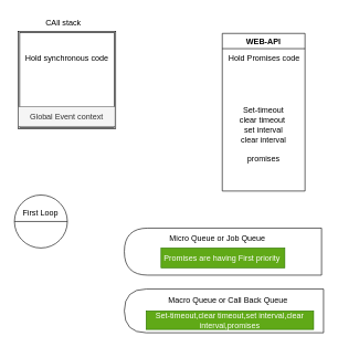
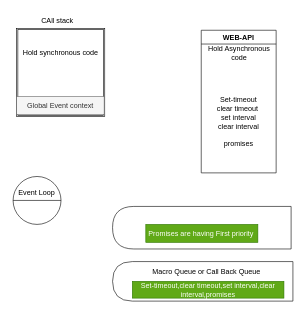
  <mxCell id="0" />
  <mxCell id="1" parent="0" />
  <mxCell id="2" value="" style="shape=ext;double=1;whiteSpace=wrap;html=1;aspect=fixed;rotation=90;" vertex="1" parent="1"><mxGeometry x="27" y="47" width="147" height="147" as="geometry" /></mxCell>
  <mxCell id="3" value="CAll stack" style="text;strokeColor=none;align=center;fillColor=none;html=1;verticalAlign=middle;whiteSpace=wrap;rounded=0;" vertex="1" parent="1"><mxGeometry x="65" y="20" width="60" height="30" as="geometry" /></mxCell>
  <mxCell id="4" value="Global Event context" style="text;align=center;html=1;verticalAlign=middle;whiteSpace=wrap;rounded=0;fillColor=#f5f5f5;fontColor=#333333;strokeColor=#666666;" vertex="1" parent="1"><mxGeometry x="27" y="160.5" width="146" height="30" as="geometry" /></mxCell>
  <mxCell id="5" value="WEB-API" style="swimlane;strokeColor=default;" vertex="1" parent="1"><mxGeometry x="335" y="50" width="125" height="238" as="geometry" /></mxCell>
- <mxCell id="6" value="Hold Promises code" style="text;strokeColor=none;align=center;fillColor=none;html=1;verticalAlign=middle;whiteSpace=wrap;rounded=0;" vertex="1" parent="5"><mxGeometry x="2" y="25" width="123" height="26" as="geometry" /></mxCell>
+ <mxCell id="6" value="Hold Asynchronous code" style="text;strokeColor=none;align=center;fillColor=none;html=1;verticalAlign=middle;whiteSpace=wrap;rounded=0;" vertex="1" parent="5"><mxGeometry x="2" y="25" width="123" height="26" as="geometry" /></mxCell>
  <mxCell id="7" value="Set-timeout&lt;br&gt;clear timeout&amp;nbsp;&lt;br&gt;set interval&lt;br&gt;clear interval&lt;br&gt;&lt;br&gt;promises" style="text;strokeColor=none;align=center;fillColor=none;html=1;verticalAlign=middle;whiteSpace=wrap;rounded=0;" vertex="1" parent="5"><mxGeometry x="7" y="100" width="111" height="105" as="geometry" /></mxCell>
  <mxCell id="8" value="Hold synchronous code" style="text;strokeColor=none;align=center;fillColor=none;html=1;verticalAlign=middle;whiteSpace=wrap;rounded=0;" vertex="1" parent="1"><mxGeometry x="34.5" y="72" width="131" height="30" as="geometry" /></mxCell>
  <mxCell id="9" value="" style="shape=delay;whiteSpace=wrap;html=1;strokeColor=default;rotation=-180;" vertex="1" parent="1"><mxGeometry x="187" y="344" width="298" height="71" as="geometry" /></mxCell>
  <mxCell id="10" value="" style="shape=delay;whiteSpace=wrap;html=1;strokeColor=default;rotation=-180;" vertex="1" parent="1"><mxGeometry x="187" y="436" width="301" height="66" as="geometry" /></mxCell>
- <mxCell id="11" value="Micro Queue or Job Queue" style="text;strokeColor=none;align=center;fillColor=none;html=1;verticalAlign=middle;whiteSpace=wrap;rounded=0;" vertex="1" parent="1"><mxGeometry x="248" y="344" width="160" height="30" as="geometry" /></mxCell>
  <mxCell id="12" value="Macro Queue or Call Back Queue" style="text;strokeColor=none;align=center;fillColor=none;html=1;verticalAlign=middle;whiteSpace=wrap;rounded=0;" vertex="1" parent="1"><mxGeometry x="248" y="439" width="192" height="30" as="geometry" /></mxCell>
  <mxCell id="13" value="Promises are having First priority&amp;nbsp;" style="text;strokeColor=#2D7600;align=center;fillColor=#60a917;html=1;verticalAlign=middle;whiteSpace=wrap;rounded=0;fontColor=#ffffff;" vertex="1" parent="1"><mxGeometry x="242.5" y="374" width="187" height="30" as="geometry" /></mxCell>
  <mxCell id="14" value="Set-timeout,clear timeout,set interval,clear interval,promises" style="text;strokeColor=#2D7600;align=center;fillColor=#60a917;html=1;verticalAlign=middle;whiteSpace=wrap;rounded=0;fontColor=#ffffff;" vertex="1" parent="1"><mxGeometry x="220" y="469" width="253" height="28" as="geometry" /></mxCell>
  <mxCell id="15" value="" style="shape=lineEllipse;line=vertical;perimeter=ellipsePerimeter;whiteSpace=wrap;html=1;backgroundOutline=1;strokeColor=default;rotation=-90;" vertex="1" parent="1"><mxGeometry x="21" y="294" width="80" height="80" as="geometry" /></mxCell>
- <mxCell id="16" value="First Loop" style="text;strokeColor=none;align=center;fillColor=none;html=1;verticalAlign=middle;whiteSpace=wrap;rounded=0;" vertex="1" parent="1"><mxGeometry x="20" y="307" width="81" height="30" as="geometry" /></mxCell>
+ <mxCell id="16" value="Event Loop" style="text;strokeColor=none;align=center;fillColor=none;html=1;verticalAlign=middle;whiteSpace=wrap;rounded=0;" vertex="1" parent="1"><mxGeometry x="20" y="307" width="81" height="30" as="geometry" /></mxCell>
